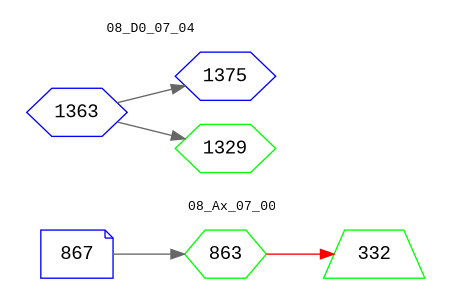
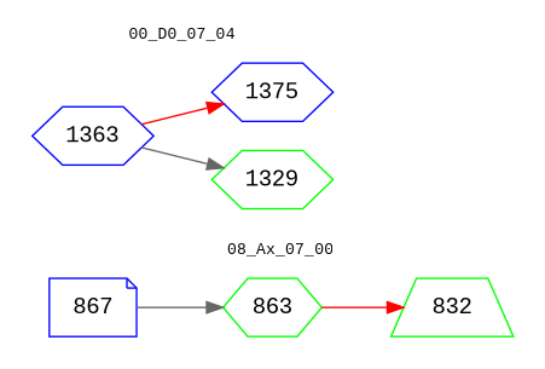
  digraph {
    fontname="Liberation Mono"
    rankdir=LR
    node [color=green fontname="Liberation Mono" shape=hexagon]
    edge [color=red fontname="Liberation Mono"]
    n1 [label=863]
-   n2 [label=332 shape=trapezium]
+   n2 [label=832 shape=trapezium]
    n3 [color=blue label=867 shape=note]
    n4 [color=blue label=1363]
    n5 [label=1329]
    n6 [color=blue label=1375]
    subgraph cluster_1 {
      color=white
      fontsize=10
      label="08_Ax_07_00"
      n1
      n2
      n3
    }
    subgraph cluster_2 {
      color=white
      fontsize=10
-     label="08_D0_07_04"
+     label="00_D0_07_04"
      n4
      n5
      n6
    }
    n1 -> n2
    n3 -> n1 [color=gray40]
    n4 -> n5 [color=gray40]
-   n4 -> n6 [color=gray40]
+   n4 -> n6
  }
